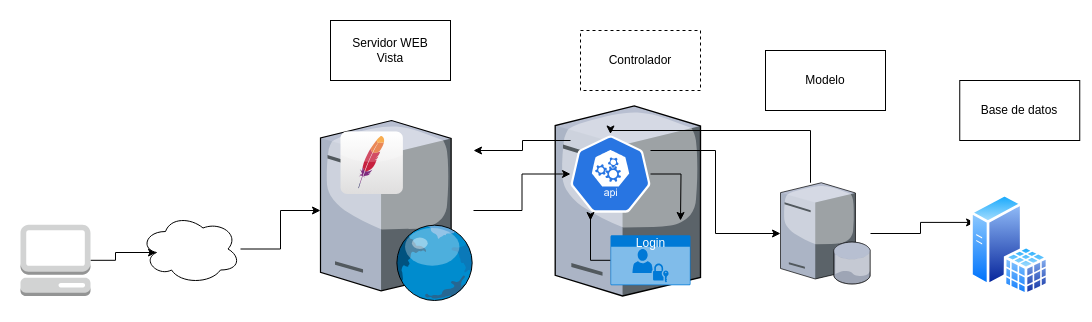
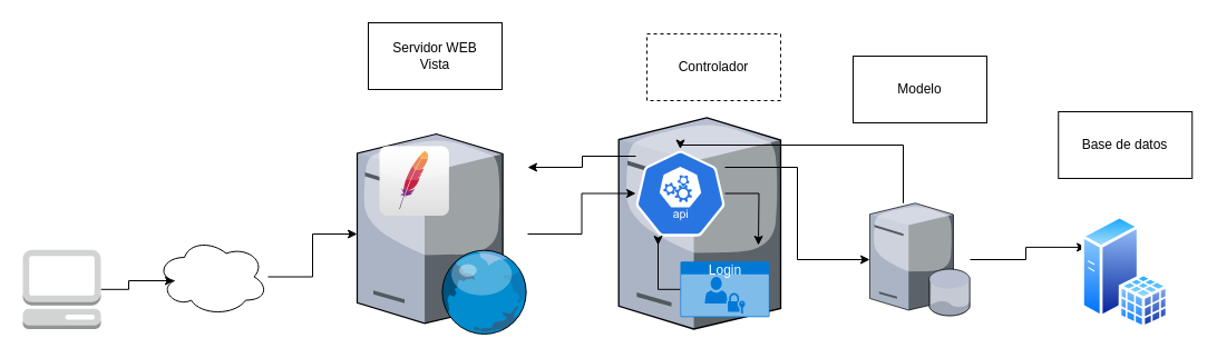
  <mxCell id="0" />
  <mxCell id="1" parent="0" />
  <mxCell id="2" value="" style="verticalLabelPosition=bottom;sketch=0;aspect=fixed;html=1;verticalAlign=top;strokeColor=none;align=center;outlineConnect=0;shape=mxgraph.citrix.tower_server;" parent="1" vertex="1"><mxGeometry x="554.7" y="105.45" width="145.3" height="190" as="geometry" /></mxCell>
  <mxCell id="3" style="edgeStyle=orthogonalEdgeStyle;rounded=0;orthogonalLoop=1;jettySize=auto;html=1;" edge="1" parent="1" source="4" target="16"><mxGeometry relative="1" as="geometry" /></mxCell>
  <mxCell id="4" value="" style="verticalLabelPosition=bottom;sketch=0;aspect=fixed;html=1;verticalAlign=top;strokeColor=none;align=center;outlineConnect=0;shape=mxgraph.citrix.web_server;" parent="1" vertex="1"><mxGeometry x="320" y="120" width="153.01" height="180" as="geometry" /></mxCell>
  <mxCell id="5" style="edgeStyle=orthogonalEdgeStyle;rounded=0;orthogonalLoop=1;jettySize=auto;html=1;entryX=0.5;entryY=0;entryDx=0;entryDy=0;entryPerimeter=0;" edge="1" parent="1" source="7" target="16"><mxGeometry relative="1" as="geometry"><Array as="points"><mxPoint x="810" y="130" /><mxPoint x="610" y="130" /></Array></mxGeometry></mxCell>
  <mxCell id="6" style="edgeStyle=orthogonalEdgeStyle;rounded=0;orthogonalLoop=1;jettySize=auto;html=1;entryX=0;entryY=0.25;entryDx=0;entryDy=0;" edge="1" parent="1" source="7" target="12"><mxGeometry relative="1" as="geometry" /></mxCell>
  <mxCell id="7" value="" style="verticalLabelPosition=bottom;sketch=0;aspect=fixed;html=1;verticalAlign=top;strokeColor=none;align=center;outlineConnect=0;shape=mxgraph.citrix.database_server;" parent="1" vertex="1"><mxGeometry x="780" y="182.25" width="90" height="101.25" as="geometry" /></mxCell>
  <mxCell id="8" style="edgeStyle=orthogonalEdgeStyle;rounded=0;orthogonalLoop=1;jettySize=auto;html=1;entryX=0.16;entryY=0.55;entryDx=0;entryDy=0;entryPerimeter=0;" edge="1" parent="1" source="9" target="11"><mxGeometry relative="1" as="geometry" /></mxCell>
  <mxCell id="9" value="" style="outlineConnect=0;dashed=0;verticalLabelPosition=bottom;verticalAlign=top;align=center;html=1;shape=mxgraph.aws3.management_console;fillColor=#D2D3D3;gradientColor=none;" parent="1" vertex="1"><mxGeometry x="20" y="224.2" width="70" height="71.25" as="geometry" /></mxCell>
  <mxCell id="10" style="edgeStyle=orthogonalEdgeStyle;rounded=0;orthogonalLoop=1;jettySize=auto;html=1;" edge="1" parent="1" source="11" target="4"><mxGeometry relative="1" as="geometry" /></mxCell>
  <mxCell id="11" value="" style="ellipse;shape=cloud;whiteSpace=wrap;html=1;" parent="1" vertex="1"><mxGeometry x="140" y="213.5" width="100" height="70" as="geometry" /></mxCell>
  <mxCell id="12" value="" style="aspect=fixed;perimeter=ellipsePerimeter;html=1;align=center;shadow=0;dashed=0;spacingTop=3;image;image=img/lib/active_directory/sql_server.svg;" parent="1" vertex="1"><mxGeometry x="970" y="193.5" width="78.5" height="101.95" as="geometry" /></mxCell>
  <mxCell id="13" style="edgeStyle=orthogonalEdgeStyle;rounded=0;orthogonalLoop=1;jettySize=auto;html=1;" edge="1" parent="1" source="16"><mxGeometry relative="1" as="geometry"><mxPoint x="680" y="220" as="targetPoint" /></mxGeometry></mxCell>
  <mxCell id="14" style="edgeStyle=orthogonalEdgeStyle;rounded=0;orthogonalLoop=1;jettySize=auto;html=1;" edge="1" parent="1" source="16" target="4"><mxGeometry relative="1" as="geometry"><Array as="points"><mxPoint x="522" y="140" /><mxPoint x="522" y="150" /></Array></mxGeometry></mxCell>
  <mxCell id="15" style="edgeStyle=orthogonalEdgeStyle;rounded=0;orthogonalLoop=1;jettySize=auto;html=1;" edge="1" parent="1" source="16" target="7"><mxGeometry relative="1" as="geometry"><Array as="points"><mxPoint x="715" y="150" /><mxPoint x="715" y="233" /></Array></mxGeometry></mxCell>
  <mxCell id="16" value="" style="sketch=0;html=1;dashed=0;whitespace=wrap;fillColor=#2875E2;strokeColor=#ffffff;points=[[0.005,0.63,0],[0.1,0.2,0],[0.9,0.2,0],[0.5,0,0],[0.995,0.63,0],[0.72,0.99,0],[0.5,1,0],[0.28,0.99,0]];shape=mxgraph.kubernetes.icon;prIcon=api" parent="1" vertex="1"><mxGeometry x="570" y="133.5" width="80" height="80" as="geometry" /></mxCell>
  <mxCell id="17" value="" style="shape=image;html=1;verticalAlign=top;verticalLabelPosition=bottom;labelBackgroundColor=#ffffff;imageAspect=0;aspect=fixed;image=https://cdn0.iconfinder.com/data/icons/long-shadow-web-icons/512/angular-128.png;strokeColor=#api;" parent="1" vertex="1"><mxGeometry x="340" y="193.5" width="68" height="68" as="geometry" /></mxCell>
  <mxCell id="18" style="edgeStyle=orthogonalEdgeStyle;rounded=0;orthogonalLoop=1;jettySize=auto;html=1;" edge="1" parent="1" source="19"><mxGeometry relative="1" as="geometry"><mxPoint x="590" y="220" as="targetPoint" /></mxGeometry></mxCell>
  <mxCell id="19" value="Login" style="html=1;strokeColor=none;fillColor=#0079D6;labelPosition=center;verticalLabelPosition=middle;verticalAlign=top;align=center;fontSize=12;outlineConnect=0;spacingTop=-6;fontColor=#FFFFFF;sketch=0;shape=mxgraph.sitemap.login;" parent="1" vertex="1"><mxGeometry x="610" y="234.83" width="80" height="50" as="geometry" /></mxCell>
  <mxCell id="20" value="" style="dashed=0;outlineConnect=0;html=1;align=center;labelPosition=center;verticalLabelPosition=bottom;verticalAlign=top;shape=mxgraph.webicons.apache;gradientColor=#DFDEDE" parent="1" vertex="1"><mxGeometry x="340" y="131.1" width="62.4" height="62.4" as="geometry" /></mxCell>
  <mxCell id="21" value="Servidor WEB&lt;br&gt;Vista" style="rounded=0;whiteSpace=wrap;html=1;" vertex="1" parent="1"><mxGeometry x="330" y="20" width="120" height="60" as="geometry" /></mxCell>
  <mxCell id="22" value="Controlador" style="rounded=0;whiteSpace=wrap;html=1;dashed=1;" vertex="1" parent="1"><mxGeometry x="580" y="30" width="120" height="60" as="geometry" /></mxCell>
  <mxCell id="23" value="Modelo" style="rounded=0;whiteSpace=wrap;html=1;" vertex="1" parent="1"><mxGeometry x="765" y="50" width="120" height="60" as="geometry" /></mxCell>
- <mxCell id="24" value="Base de datos" style="rounded=0;whiteSpace=wrap;html=1;" vertex="1" parent="1"><mxGeometry x="959.25" y="80" width="120" height="60" as="geometry" /></mxCell>
+ <mxCell id="24" value="Base de datos" style="rounded=0;whiteSpace=wrap;html=1;" vertex="1" parent="1"><mxGeometry x="949.25" y="100" width="120" height="60" as="geometry" /></mxCell>
